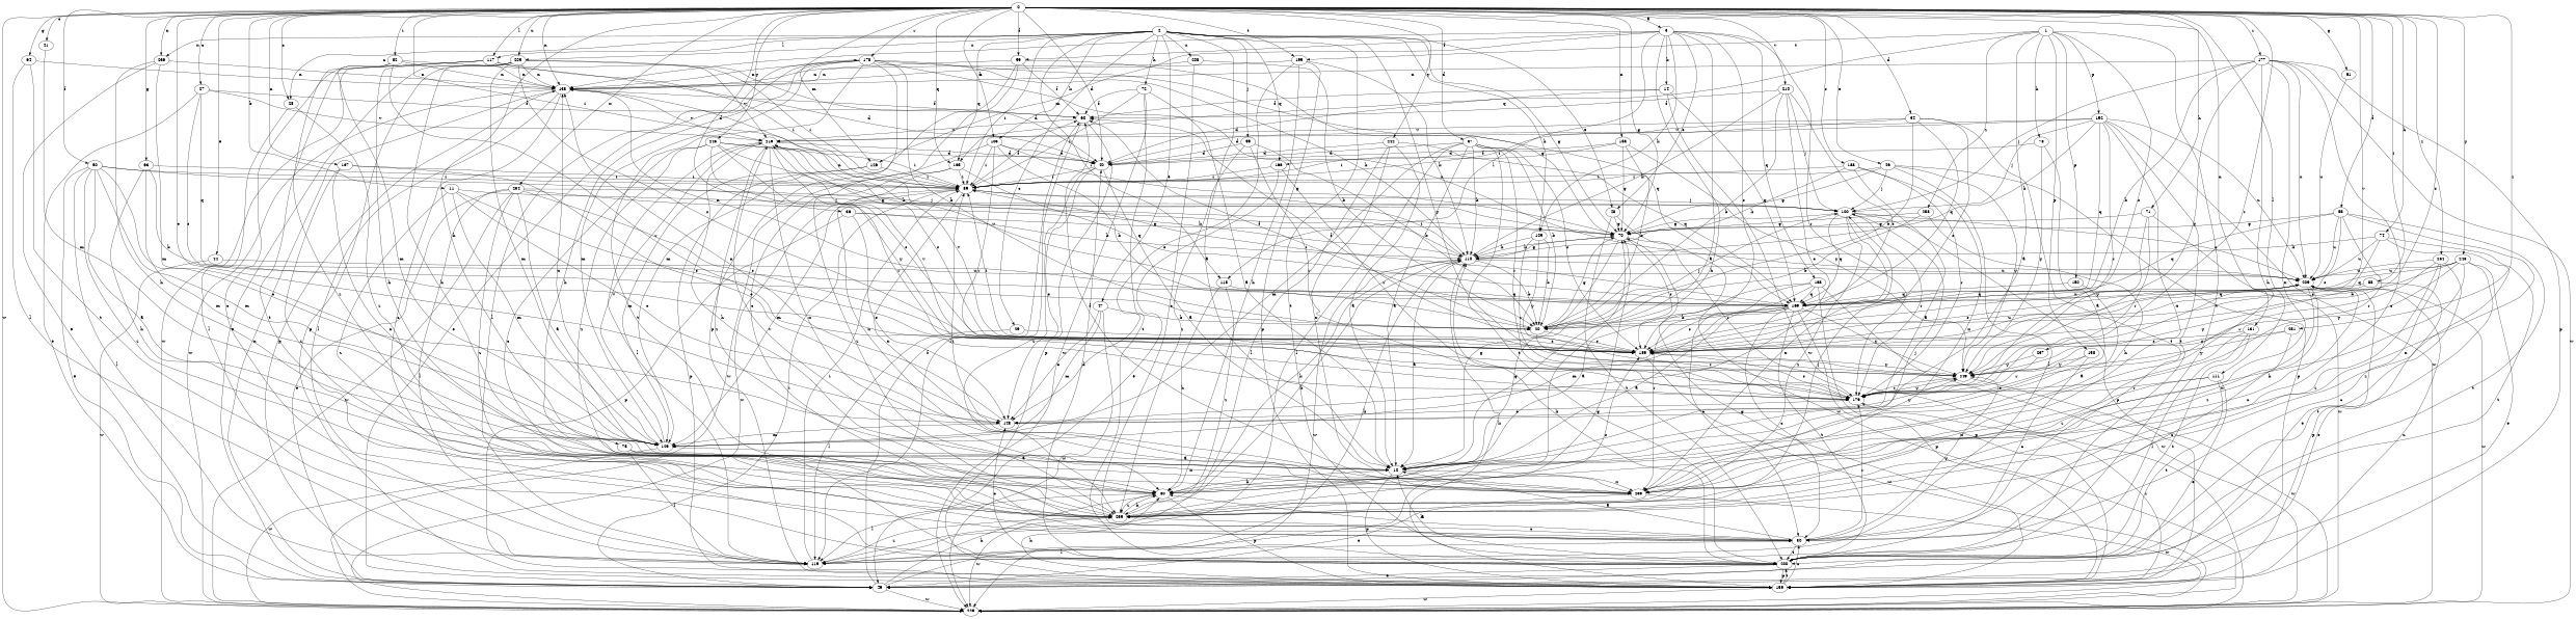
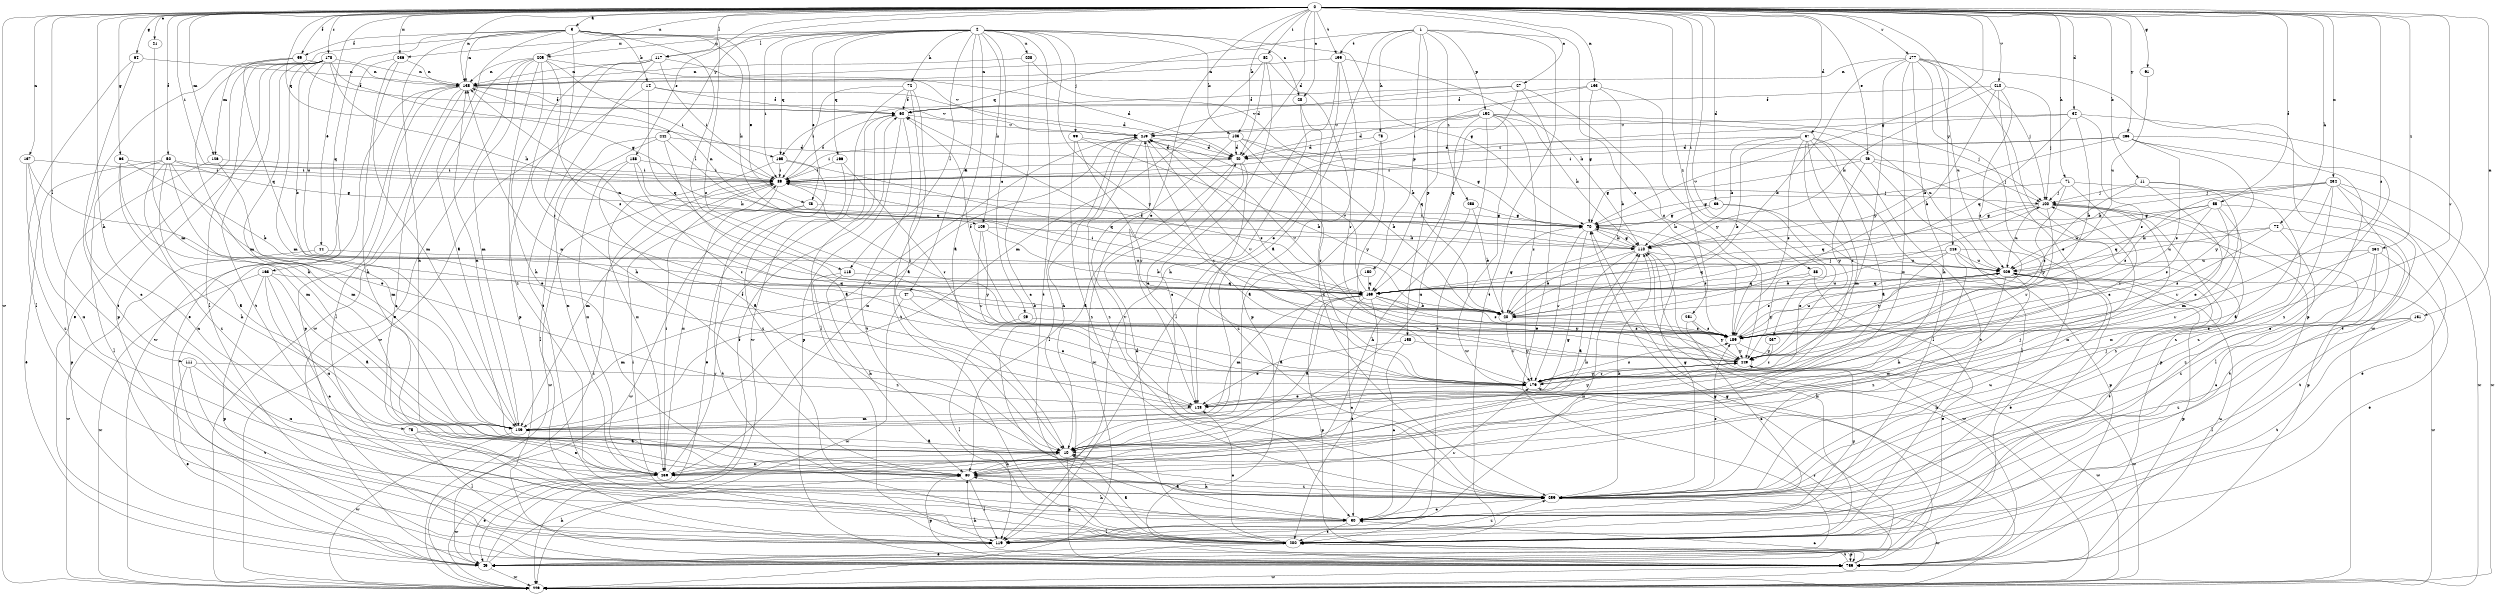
  strict digraph {
    0
    3
    11
    21
    27
    28
    34
    36
    37
    40
    44
    46
    50
    55
    59
    61
    63
    64
    70
    71
    74
    75
    82
    88
    89
    103
    111
    117
    126
    131
    133
    137
    138
    148
    165
    177
    178
    179
    188
    189
    199
    205
    210
    n44 [label=237]
    229
    234
    236
    242
-   245
+   245 [label=265]
    248
    251
    254
    10
    48
    109
    118
    14
    80
    168
    100
    129
    259
    60
    169
    49
    219
    119
    200
    20
-   159
+   159 [label=759]
    110
    209
    249
    239
    30
    1
    78
    150
    152
    158
    258
    2
    29
    47
    n85 [label=72]
    99
    166
    208
    0 -> 3 [label=a]
    0 -> 11 [label=b]
    0 -> 21 [label=c]
    0 -> 27 [label=c]
    0 -> 28 [label=c]
    0 -> 34 [label=d]
    0 -> 36 [label=d]
    0 -> 37 [label=d]
    0 -> 40 [label=d]
    0 -> 44 [label=e]
    0 -> 46 [label=e]
    0 -> 50 [label=f]
    0 -> 55 [label=f]
    0 -> 59 [label=f]
    0 -> 61 [label=g]
    0 -> 63 [label=g]
    0 -> 64 [label=g]
    0 -> 70 [label=g]
    0 -> 71 [label=h]
    0 -> 74 [label=h]
    0 -> 75 [label=h]
    0 -> 82 [label=i]
    0 -> 88 [label=i]
    0 -> 89 [label=i]
    0 -> 103 [label=k]
    0 -> 111 [label=l]
    0 -> 117 [label=l]
    0 -> 126 [label=m]
    0 -> 131 [label=n]
    0 -> 133 [label=n]
    0 -> 137 [label=n]
    0 -> 138 [label=n]
    0 -> 148 [label=o]
    0 -> 165 [label=q]
    0 -> 177 [label=r]
    0 -> 178 [label=r]
    0 -> 179 [label=r]
    0 -> 188 [label=s]
    0 -> 189 [label=s]
    0 -> 199 [label=t]
    0 -> 205 [label=u]
    0 -> 210 [label=v]
    0 -> n44 [label=v]
    0 -> 229 [label=w]
    0 -> 234 [label=x]
    0 -> 236 [label=x]
    0 -> 242 [label=y]
    0 -> 245 [label=y]
    0 -> 248 [label=y]
    0 -> 251 [label=z]
    0 -> 254 [label=z]
    3 -> 59 [label=f]
    3 -> 126 [label=m]
    3 -> 138 [label=n]
    3 -> 179 [label=r]
    3 -> 189 [label=s]
    3 -> 10 [label=a]
    3 -> 48 [label=e]
    3 -> 109 [label=k]
    3 -> 118 [label=l]
    3 -> 14 [label=b]
    3 -> 80 [label=h]
    3 -> 168 [label=q]
    11 -> 148 [label=o]
    11 -> 189 [label=s]
    11 -> 100 [label=j]
    11 -> 129 [label=m]
    11 -> 259 [label=z]
    21 -> 129 [label=m]
    27 -> 189 [label=s]
    27 -> 60 [label=f]
    27 -> 169 [label=q]
    27 -> 49 [label=e]
    27 -> 219 [label=v]
    28 -> 259 [label=z]
    28 -> 119 [label=l]
    34 -> 89 [label=i]
    34 -> 189 [label=s]
    34 -> 169 [label=q]
    34 -> 219 [label=v]
    34 -> 200 [label=t]
    34 -> 20 [label=b]
    36 -> 70 [label=g]
    36 -> 148 [label=o]
    36 -> 159 [label=p]
    36 -> 110 [label=k]
    37 -> 40 [label=d]
    37 -> 179 [label=r]
    37 -> 189 [label=s]
    37 -> 10 [label=a]
    37 -> 129 [label=m]
    37 -> 119 [label=l]
    37 -> 200 [label=t]
    37 -> 20 [label=b]
    37 -> 110 [label=k]
    40 -> 89 [label=i]
    40 -> 148 [label=o]
    40 -> 10 [label=a]
    40 -> 259 [label=z]
    44 -> 229 [label=w]
    44 -> 209 [label=u]
    46 -> 70 [label=g]
    46 -> 89 [label=i]
    46 -> 100 [label=j]
    46 -> 119 [label=l]
    46 -> 159 [label=p]
    46 -> 249 [label=y]
    50 -> 70 [label=g]
    50 -> 89 [label=i]
    50 -> 148 [label=o]
    50 -> 10 [label=a]
    50 -> 129 [label=m]
    50 -> 259 [label=z]
    50 -> 49 [label=e]
    50 -> 119 [label=l]
    55 -> 70 [label=g]
    55 -> 179 [label=r]
    55 -> 189 [label=s]
    55 -> 169 [label=q]
    55 -> 200 [label=t]
    55 -> 209 [label=u]
    55 -> 239 [label=x]
    59 -> 138 [label=n]
    59 -> 129 [label=m]
    59 -> 60 [label=f]
    59 -> 169 [label=q]
    59 -> 30 [label=c]
    61 -> 209 [label=u]
    63 -> 89 [label=i]
    63 -> 80 [label=h]
    63 -> 129 [label=m]
    63 -> 20 [label=b]
    64 -> 138 [label=n]
    64 -> 119 [label=l]
    64 -> 200 [label=t]
    70 -> 138 [label=n]
    70 -> 179 [label=r]
    70 -> 189 [label=s]
    70 -> 10 [label=g]
    70 -> 110 [label=k]
    71 -> 70 [label=g]
    71 -> 179 [label=r]
    71 -> 229 [label=w]
+   71 -> 100 [label=j]
    71 -> 249 [label=y]
    74 -> 189 [label=s]
    74 -> 259 [label=z]
    74 -> 200 [label=t]
    74 -> 110 [label=k]
    74 -> 209 [label=u]
    75 -> 10 [label=a]
    75 -> 119 [label=l]
    75 -> 239 [label=x]
    82 -> 40 [label=d]
    82 -> 138 [label=n]
    82 -> 179 [label=r]
    82 -> 129 [label=m]
    82 -> 30 [label=c]
    88 -> 169 [label=q]
    88 -> 49 [label=e]
    88 -> 249 [label=y]
    89 -> 229 [label=w]
    89 -> 100 [label=j]
    89 -> 129 [label=m]
    89 -> 60 [label=f]
    89 -> 239 [label=x]
    103 -> 40 [label=d]
    103 -> 70 [label=g]
    103 -> 89 [label=i]
    103 -> 179 [label=r]
    103 -> 229 [label=w]
    103 -> 20 [label=b]
    111 -> 179 [label=r]
    111 -> 49 [label=e]
    111 -> 200 [label=t]
    111 -> 239 [label=x]
    117 -> 40 [label=d]
    117 -> 89 [label=i]
    117 -> 138 [label=n]
    117 -> 80 [label=h]
    117 -> 259 [label=z]
    117 -> 200 [label=t]
    126 -> 89 [label=i]
    126 -> 129 [label=m]
    126 -> 159 [label=p]
    131 -> 189 [label=s]
    131 -> 259 [label=z]
    131 -> 119 [label=l]
    131 -> 200 [label=t]
    133 -> 70 [label=g]
    133 -> 89 [label=i]
-   133 -> 166 [label=f]
+   133 -> 60 [label=f]
    133 -> 20 [label=b]
    133 -> 249 [label=y]
    137 -> 89 [label=i]
    137 -> 148 [label=o]
    137 -> 259 [label=z]
    137 -> 239 [label=x]
    138 -> 229 [label=w]
    138 -> 60 [label=f]
    138 -> 219 [label=v]
    138 -> 119 [label=l]
    138 -> 159 [label=p]
    138 -> 30 [label=c]
    148 -> 138 [label=n]
    148 -> 129 [label=m]
    148 -> 249 [label=y]
    165 -> 89 [label=i]
    165 -> 259 [label=z]
    165 -> 169 [label=q]
    165 -> 239 [label=x]
    177 -> 138 [label=n]
    177 -> 229 [label=w]
    177 -> 80 [label=h]
    177 -> 100 [label=j]
    177 -> 20 [label=b]
    177 -> 159 [label=p]
    177 -> 209 [label=u]
    177 -> 249 [label=y]
    177 -> 239 [label=x]
    177 -> 30 [label=c]
    178 -> 70 [label=g]
    178 -> 138 [label=n]
    178 -> 80 [label=h]
    178 -> 129 [label=m]
    178 -> 49 [label=e]
    178 -> 119 [label=l]
    178 -> 200 [label=t]
    178 -> 20 [label=b]
    178 -> 159 [label=p]
    178 -> 110 [label=k]
    178 -> 209 [label=u]
    179 -> 148 [label=o]
    179 -> 189 [label=s]
    179 -> 249 [label=y]
    188 -> 89 [label=i]
    188 -> 179 [label=r]
    188 -> 10 [label=a]
    188 -> 110 [label=k]
    188 -> 239 [label=x]
    189 -> 89 [label=i]
    189 -> 229 [label=w]
    189 -> 60 [label=f]
    189 -> 219 [label=v]
    189 -> 209 [label=u]
    189 -> 249 [label=y]
    199 -> 138 [label=n]
    199 -> 148 [label=o]
    199 -> 80 [label=h]
    199 -> 159 [label=p]
    199 -> 110 [label=k]
    205 -> 89 [label=i]
    205 -> 138 [label=n]
    205 -> 189 [label=s]
    205 -> 229 [label=w]
    205 -> 80 [label=h]
    205 -> 129 [label=m]
    205 -> 49 [label=e]
    205 -> 219 [label=v]
    205 -> 159 [label=p]
    210 -> 148 [label=o]
    210 -> 189 [label=s]
    210 -> 100 [label=j]
    210 -> 60 [label=f]
    210 -> 20 [label=b]
    210 -> 110 [label=k]
    n44 -> 179 [label=r]
    n44 -> 249 [label=y]
    234 -> 189 [label=s]
    234 -> 229 [label=w]
    234 -> 10 [label=a]
    234 -> 100 [label=j]
    234 -> 259 [label=z]
    234 -> 49 [label=e]
    234 -> 119 [label=l]
    234 -> 110 [label=k]
    236 -> 138 [label=n]
    236 -> 80 [label=h]
    236 -> 129 [label=m]
    236 -> 49 [label=e]
    242 -> 40 [label=d]
    242 -> 10 [label=a]
    242 -> 169 [label=q]
    242 -> 119 [label=l]
    242 -> 239 [label=x]
    245 -> 40 [label=d]
    245 -> 89 [label=i]
    245 -> 189 [label=s]
    245 -> 259 [label=z]
    245 -> 110 [label=k]
    245 -> 249 [label=y]
    245 -> 30 [label=c]
    248 -> 80 [label=h]
    248 -> 169 [label=q]
    248 -> 49 [label=e]
    248 -> 200 [label=t]
    248 -> 20 [label=b]
    248 -> 209 [label=u]
    248 -> 249 [label=y]
    251 -> 189 [label=s]
    251 -> 249 [label=y]
    251 -> 30 [label=c]
    254 -> 179 [label=r]
    254 -> 259 [label=z]
    254 -> 49 [label=e]
    254 -> 209 [label=u]
    254 -> 30 [label=c]
    10 -> 80 [label=h]
    10 -> 159 [label=p]
    10 -> 239 [label=x]
    48 -> 70 [label=g]
    48 -> 229 [label=w]
    48 -> 200 [label=t]
    109 -> 179 [label=r]
    109 -> 20 [label=b]
    109 -> 110 [label=k]
    109 -> 249 [label=y]
    118 -> 80 [label=h]
    118 -> 259 [label=z]
    118 -> 169 [label=q]
    14 -> 40 [label=d]
    14 -> 229 [label=w]
    14 -> 60 [label=f]
    14 -> 169 [label=q]
    80 -> 259 [label=z]
    80 -> 119 [label=l]
    80 -> 159 [label=p]
    80 -> 110 [label=k]
    168 -> 229 [label=w]
    168 -> 10 [label=a]
    168 -> 169 [label=q]
    168 -> 159 [label=p]
-   168 -> 239 [label=r]
+   168 -> 239 [label=x]
    168 -> 30 [label=c]
    100 -> 70 [label=g]
    100 -> 179 [label=r]
    100 -> 259 [label=z]
    100 -> 169 [label=q]
    100 -> 159 [label=p]
    100 -> 209 [label=u]
    100 -> 239 [label=x]
    129 -> 138 [label=n]
    129 -> 229 [label=w]
    129 -> 10 [label=a]
    129 -> 219 [label=v]
    259 -> 70 [label=g]
    259 -> 189 [label=s]
    259 -> 229 [label=w]
    259 -> 80 [label=h]
    259 -> 100 [label=j]
    259 -> 219 [label=v]
    259 -> 110 [label=k]
    259 -> 209 [label=u]
    259 -> 30 [label=c]
    60 -> 219 [label=v]
    60 -> 119 [label=l]
+   60 -> 200 [label=t]
    60 -> 159 [label=p]
    169 -> 89 [label=i]
    169 -> 138 [label=n]
    169 -> 189 [label=s]
    169 -> 10 [label=a]
    169 -> 129 [label=m]
    169 -> 219 [label=v]
    169 -> 200 [label=t]
    169 -> 20 [label=b]
    169 -> 159 [label=p]
    169 -> 209 [label=u]
    169 -> 249 [label=y]
    169 -> 30 [label=c]
    49 -> 70 [label=g]
    49 -> 89 [label=i]
    49 -> 138 [label=n]
    49 -> 229 [label=w]
    49 -> 80 [label=h]
    49 -> 60 [label=f]
    219 -> 40 [label=d]
    219 -> 179 [label=r]
    219 -> 189 [label=s]
    219 -> 80 [label=h]
    219 -> 259 [label=z]
    219 -> 119 [label=l]
    219 -> 239 [label=x]
    119 -> 89 [label=i]
    119 -> 259 [label=z]
    119 -> 110 [label=k]
    200 -> 40 [label=d]
    200 -> 148 [label=o]
    200 -> 10 [label=a]
    200 -> 49 [label=e]
    200 -> 159 [label=p]
    200 -> 110 [label=k]
    20 -> 70 [label=g]
    20 -> 179 [label=r]
    20 -> 189 [label=s]
    20 -> 100 [label=j]
    20 -> 60 [label=f]
    159 -> 70 [label=g]
    159 -> 179 [label=r]
    159 -> 229 [label=w]
    159 -> 80 [label=h]
    159 -> 200 [label=t]
    159 -> 110 [label=k]
    159 -> 209 [label=u]
    159 -> 30 [label=c]
    110 -> 70 [label=g]
    110 -> 89 [label=i]
    110 -> 229 [label=w]
    110 -> 10 [label=a]
    110 -> 20 [label=b]
    110 -> 209 [label=u]
    209 -> 189 [label=s]
    209 -> 229 [label=w]
    209 -> 259 [label=z]
    209 -> 169 [label=q]
    209 -> 159 [label=p]
    209 -> 239 [label=x]
    249 -> 179 [label=r]
    249 -> 229 [label=w]
    249 -> 219 [label=v]
    239 -> 89 [label=i]
    239 -> 229 [label=w]
    239 -> 100 [label=j]
    239 -> 60 [label=f]
    239 -> 49 [label=e]
    30 -> 179 [label=r]
    30 -> 10 [label=a]
    30 -> 80 [label=h]
    30 -> 119 [label=l]
    30 -> 200 [label=t]
    30 -> 249 [label=y]
    1 -> 165 [label=q]
    1 -> 189 [label=s]
    1 -> 199 [label=t]
    1 -> 10 [label=a]
    1 -> 200 [label=t]
    1 -> 78 [label=h]
    1 -> 150 [label=p]
    1 -> 152 [label=p]
    1 -> 158 [label=p]
    1 -> 258 [label=z]
    78 -> 40 [label=d]
    78 -> 10 [label=a]
    78 -> 249 [label=y]
    150 -> 10 [label=a]
    150 -> 169 [label=q]
    152 -> 40 [label=d]
    152 -> 179 [label=r]
    152 -> 229 [label=w]
    152 -> 100 [label=j]
    152 -> 169 [label=q]
    152 -> 219 [label=v]
    152 -> 200 [label=t]
    152 -> 110 [label=k]
    152 -> 209 [label=u]
    152 -> 239 [label=x]
    158 -> 148 [label=o]
    158 -> 249 [label=y]
    158 -> 30 [label=c]
    258 -> 70 [label=g]
    258 -> 80 [label=h]
    258 -> 20 [label=b]
    2 -> 28 [label=c]
    2 -> 70 [label=g]
    2 -> 89 [label=i]
    2 -> 103 [label=k]
    2 -> 117 [label=l]
    2 -> 165 [label=q]
    2 -> 205 [label=u]
    2 -> 236 [label=x]
    2 -> 10 [label=a]
    2 -> 48 [label=e]
    2 -> 109 [label=k]
    2 -> 118 [label=l]
    2 -> 200 [label=t]
    2 -> 249 [label=y]
    2 -> 29 [label=c]
    2 -> 47 [label=e]
    2 -> n85 [label=h]
    2 -> 99 [label=j]
    2 -> 166 [label=q]
    2 -> 208 [label=u]
    29 -> 189 [label=s]
    29 -> 119 [label=l]
    47 -> 148 [label=o]
    47 -> 229 [label=w]
    47 -> 129 [label=m]
    47 -> 20 [label=b]
    n85 -> 89 [label=i]
    n85 -> 229 [label=w]
    n85 -> 10 [label=a]
    n85 -> 60 [label=f]
    n85 -> 200 [label=t]
    99 -> 40 [label=d]
    99 -> 179 [label=r]
    99 -> 259 [label=z]
    99 -> 20 [label=b]
    166 -> 89 [label=i]
    166 -> 179 [label=r]
    166 -> 49 [label=e]
    208 -> 138 [label=n]
    208 -> 20 [label=b]
    208 -> 30 [label=c]
  }
